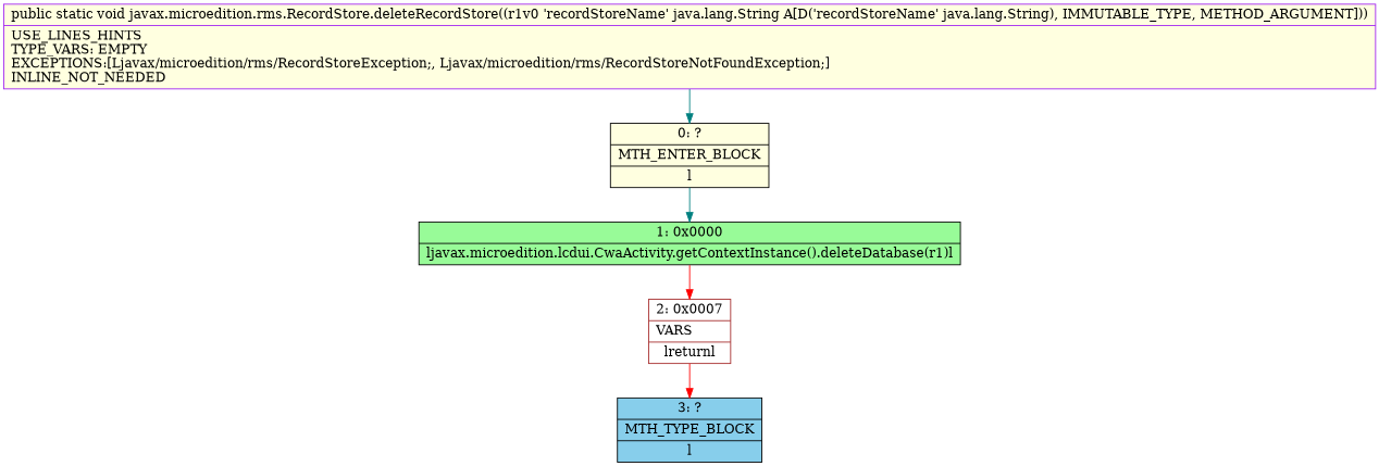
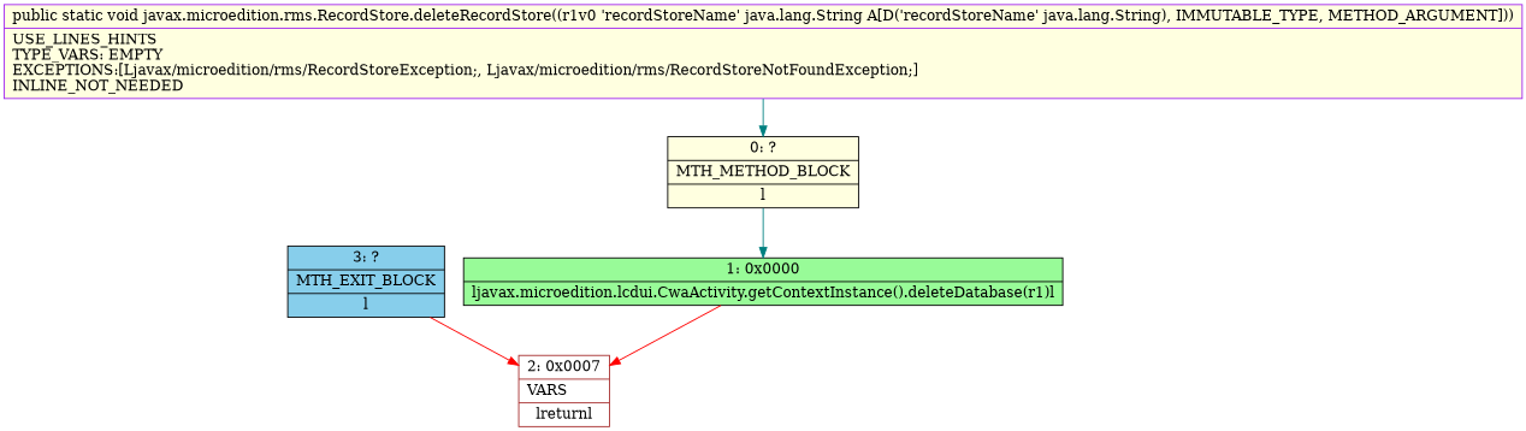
  digraph {
    node [color=black fillcolor=lightyellow shape=record style=filled]
    edge [color=teal]
-   n1 [label="{0\:\ ?|MTH_ENTER_BLOCK\l|l}"]
+   n1 [label="{0\:\ ?|MTH_METHOD_BLOCK\l|l}"]
    n2 [fillcolor=palegreen label="{1\:\ 0x0000|ljavax.microedition.lcdui.CwaActivity.getContextInstance().deleteDatabase(r1)l}"]
    n3 [color=brown fillcolor=white label="{2\:\ 0x0007|VARS\l|lreturnl}"]
-   n4 [fillcolor=skyblue label="{3\:\ ?|MTH_TYPE_BLOCK\l|l}"]
+   n4 [fillcolor=skyblue label="{3\:\ ?|MTH_EXIT_BLOCK\l|l}"]
    n5 [color=purple label="{public static void javax.microedition.rms.RecordStore.deleteRecordStore((r1v0 'recordStoreName' java.lang.String A[D('recordStoreName' java.lang.String), IMMUTABLE_TYPE, METHOD_ARGUMENT]))  | USE_LINES_HINTS\lTYPE_VARS: EMPTY\lEXCEPTIONS:[Ljavax\/microedition\/rms\/RecordStoreException;, Ljavax\/microedition\/rms\/RecordStoreNotFoundException;]\lINLINE_NOT_NEEDED\l}"]
    n1 -> n2
    n2 -> n3 [color=red]
-   n3 -> n4 [color=red]
+   n4 -> n3 [color=red]
    n5 -> n1
  }
